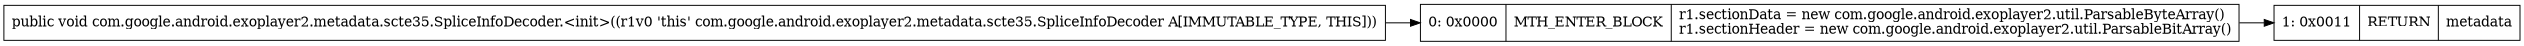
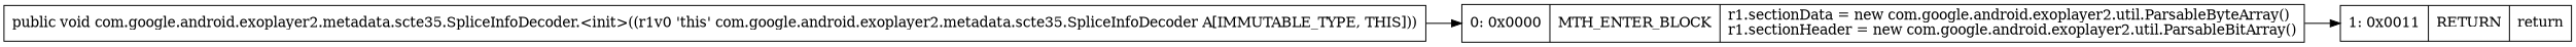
  digraph {
    rankdir=LR
    node [shape=record]
    n1 [label="{0\:\ 0x0000|MTH_ENTER_BLOCK\l|r1.sectionData = new com.google.android.exoplayer2.util.ParsableByteArray()\lr1.sectionHeader = new com.google.android.exoplayer2.util.ParsableBitArray()\l}"]
-   n2 [label="{1\:\ 0x0011|RETURN\l|metadata\l}"]
+   n2 [label="{1\:\ 0x0011|RETURN\l|return\l}"]
    n3 [label="{public void com.google.android.exoplayer2.metadata.scte35.SpliceInfoDecoder.\<init\>((r1v0 'this' com.google.android.exoplayer2.metadata.scte35.SpliceInfoDecoder A[IMMUTABLE_TYPE, THIS])) }"]
    n1 -> n2
    n3 -> n1
  }
